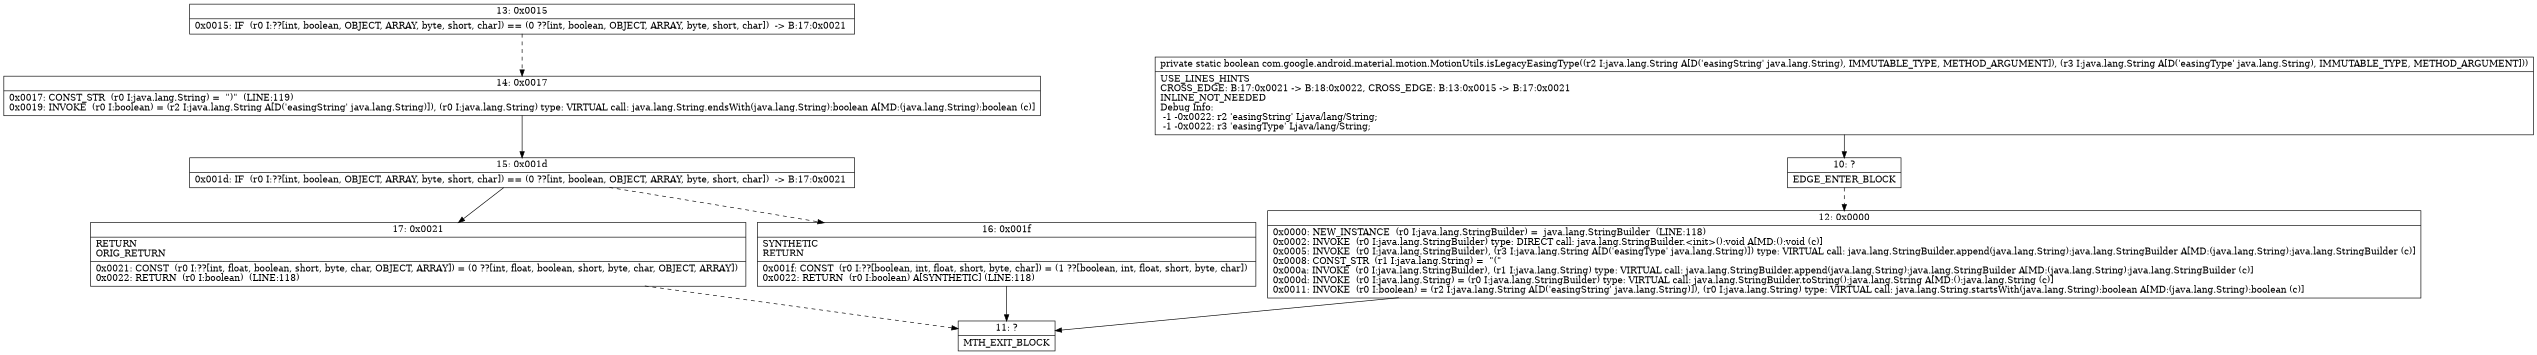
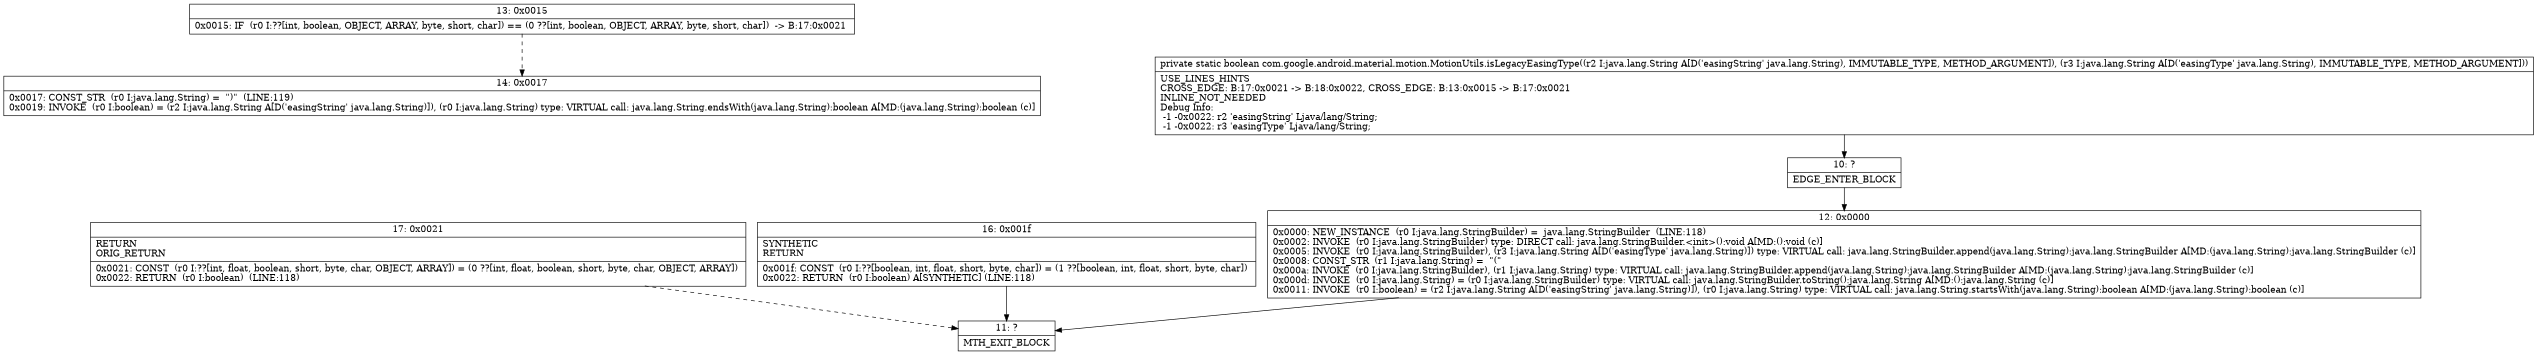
  digraph {
    node [shape=record]
    n1 [label="{10\:\ ?|EDGE_ENTER_BLOCK\l}"]
    n2 [label="{12\:\ 0x0000|0x0000: NEW_INSTANCE  (r0 I:java.lang.StringBuilder) =  java.lang.StringBuilder  (LINE:118)\l0x0002: INVOKE  (r0 I:java.lang.StringBuilder) type: DIRECT call: java.lang.StringBuilder.\<init\>():void A[MD:():void (c)]\l0x0005: INVOKE  (r0 I:java.lang.StringBuilder), (r3 I:java.lang.String A[D('easingType' java.lang.String)]) type: VIRTUAL call: java.lang.StringBuilder.append(java.lang.String):java.lang.StringBuilder A[MD:(java.lang.String):java.lang.StringBuilder (c)]\l0x0008: CONST_STR  (r1 I:java.lang.String) =  \"(\" \l0x000a: INVOKE  (r0 I:java.lang.StringBuilder), (r1 I:java.lang.String) type: VIRTUAL call: java.lang.StringBuilder.append(java.lang.String):java.lang.StringBuilder A[MD:(java.lang.String):java.lang.StringBuilder (c)]\l0x000d: INVOKE  (r0 I:java.lang.String) = (r0 I:java.lang.StringBuilder) type: VIRTUAL call: java.lang.StringBuilder.toString():java.lang.String A[MD:():java.lang.String (c)]\l0x0011: INVOKE  (r0 I:boolean) = (r2 I:java.lang.String A[D('easingString' java.lang.String)]), (r0 I:java.lang.String) type: VIRTUAL call: java.lang.String.startsWith(java.lang.String):boolean A[MD:(java.lang.String):boolean (c)]\l}"]
    n3 [label="{11\:\ ?|MTH_EXIT_BLOCK\l}"]
    n4 [label="{13\:\ 0x0015|0x0015: IF  (r0 I:??[int, boolean, OBJECT, ARRAY, byte, short, char]) == (0 ??[int, boolean, OBJECT, ARRAY, byte, short, char])  \-\> B:17:0x0021 \l}"]
    n5 [label="{14\:\ 0x0017|0x0017: CONST_STR  (r0 I:java.lang.String) =  \")\"  (LINE:119)\l0x0019: INVOKE  (r0 I:boolean) = (r2 I:java.lang.String A[D('easingString' java.lang.String)]), (r0 I:java.lang.String) type: VIRTUAL call: java.lang.String.endsWith(java.lang.String):boolean A[MD:(java.lang.String):boolean (c)]\l}"]
-   n6 [label="{15\:\ 0x001d|0x001d: IF  (r0 I:??[int, boolean, OBJECT, ARRAY, byte, short, char]) == (0 ??[int, boolean, OBJECT, ARRAY, byte, short, char])  \-\> B:17:0x0021 \l}"]
    n7 [label="{17\:\ 0x0021|RETURN\lORIG_RETURN\l|0x0021: CONST  (r0 I:??[int, float, boolean, short, byte, char, OBJECT, ARRAY]) = (0 ??[int, float, boolean, short, byte, char, OBJECT, ARRAY]) \l0x0022: RETURN  (r0 I:boolean)  (LINE:118)\l}"]
    n8 [label="{16\:\ 0x001f|SYNTHETIC\lRETURN\l|0x001f: CONST  (r0 I:??[boolean, int, float, short, byte, char]) = (1 ??[boolean, int, float, short, byte, char]) \l0x0022: RETURN  (r0 I:boolean) A[SYNTHETIC] (LINE:118)\l}"]
    n9 [label="{private static boolean com.google.android.material.motion.MotionUtils.isLegacyEasingType((r2 I:java.lang.String A[D('easingString' java.lang.String), IMMUTABLE_TYPE, METHOD_ARGUMENT]), (r3 I:java.lang.String A[D('easingType' java.lang.String), IMMUTABLE_TYPE, METHOD_ARGUMENT]))  | USE_LINES_HINTS\lCROSS_EDGE: B:17:0x0021 \-\> B:18:0x0022, CROSS_EDGE: B:13:0x0015 \-\> B:17:0x0021\lINLINE_NOT_NEEDED\lDebug Info:\l  \-1 \-0x0022: r2 'easingString' Ljava\/lang\/String;\l  \-1 \-0x0022: r3 'easingType' Ljava\/lang\/String;\l}"]
-   n1 -> n2 [style=dashed]
+   n1 -> n2
    n2 -> n3
    n4 -> n5 [style=dashed]
-   n5 -> n6
-   n6 -> n7
-   n6 -> n8 [style=dashed]
    n7 -> n3 [style=dashed]
    n8 -> n3
    n9 -> n1
  }
